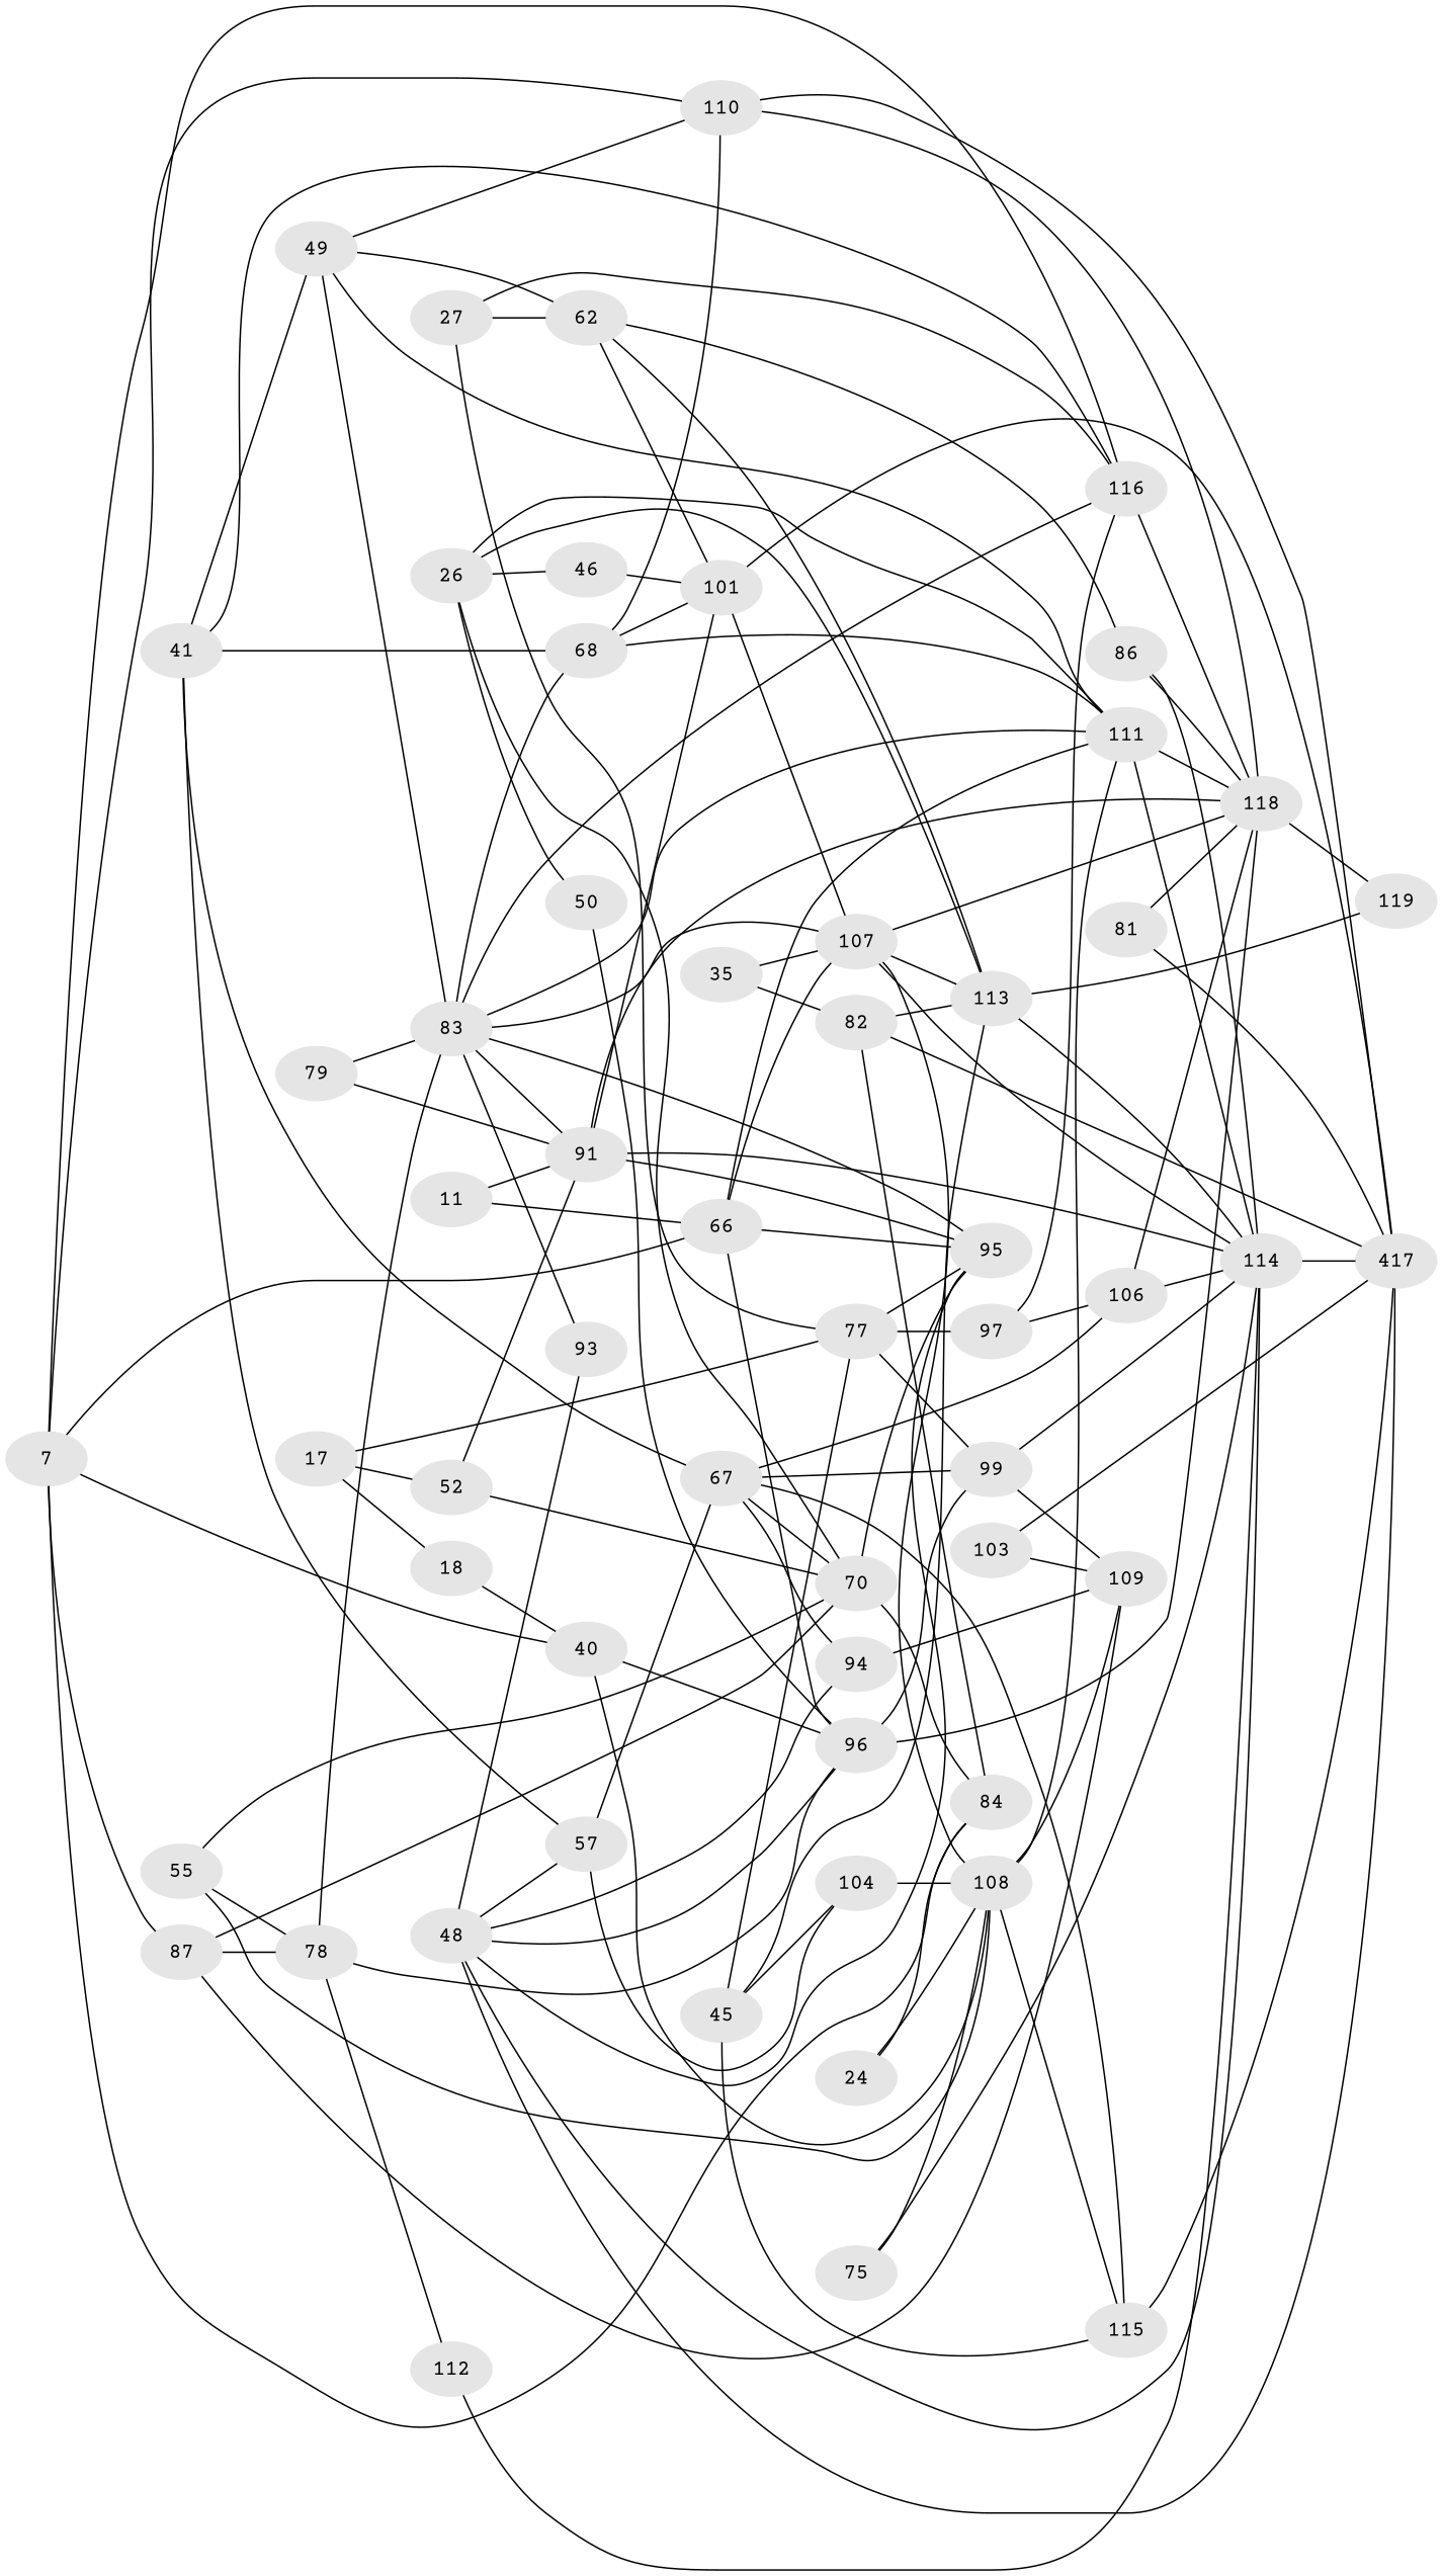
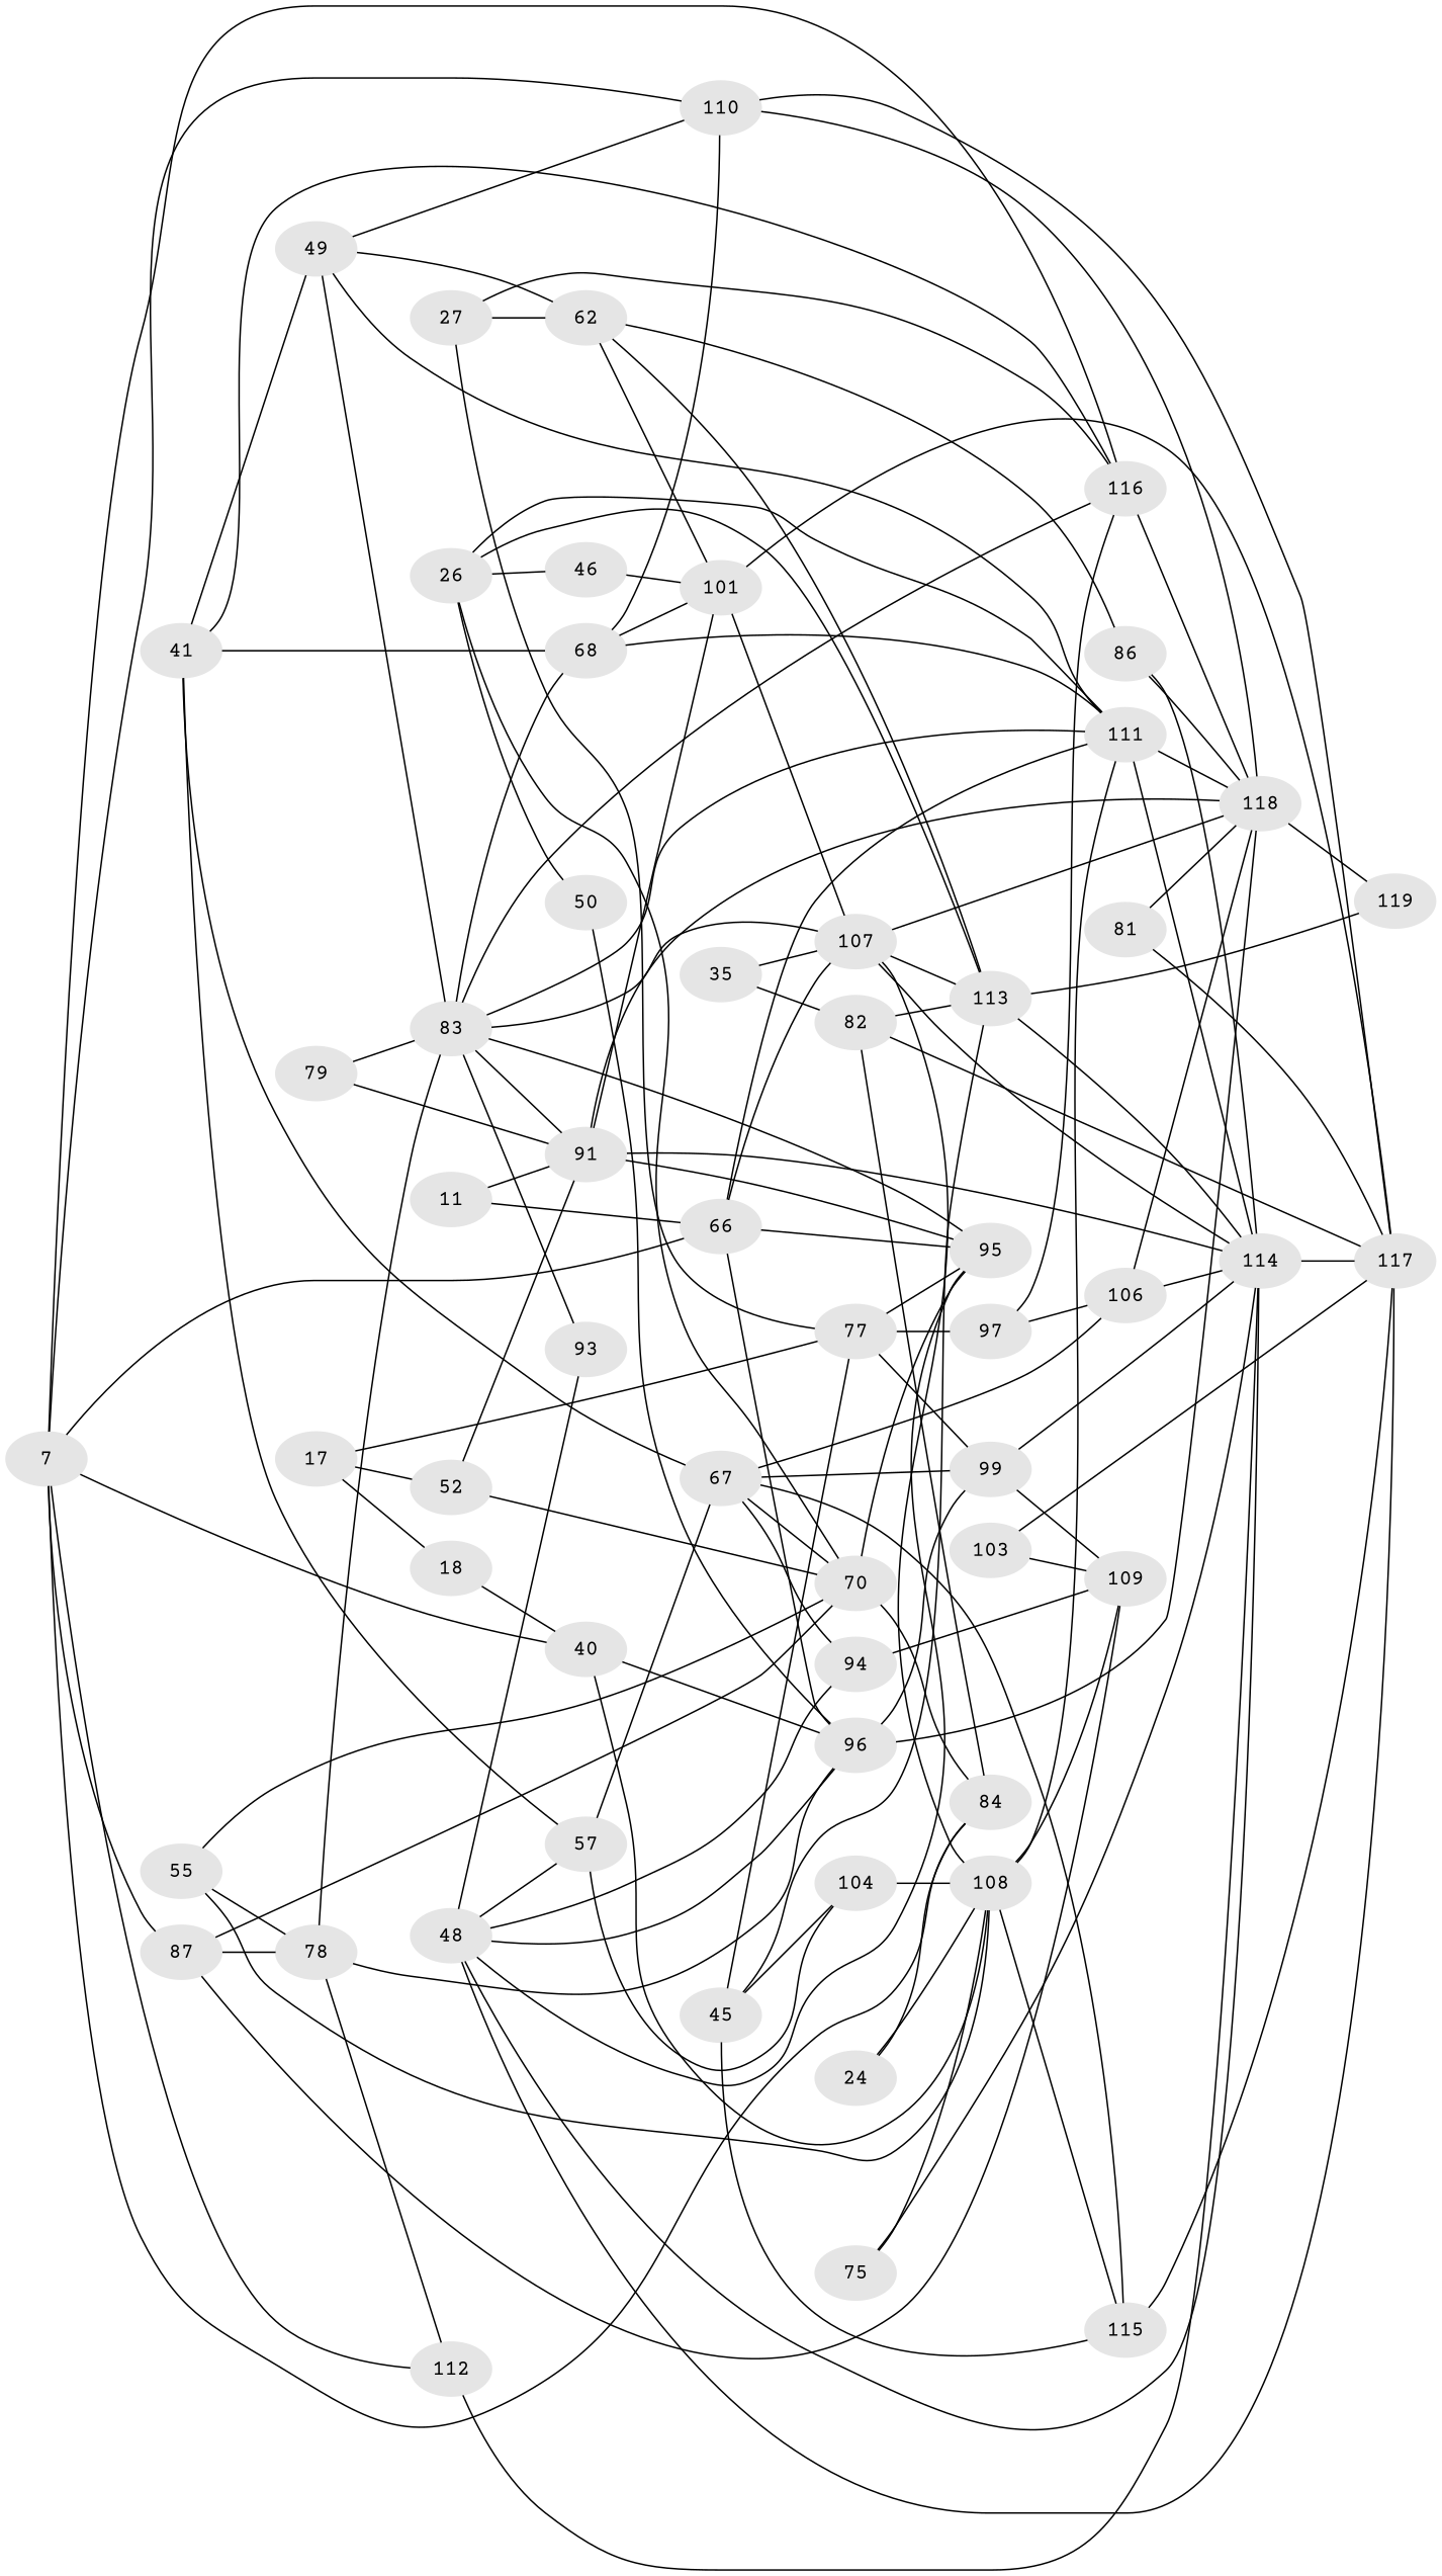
  graph {
    fontname="Courier Prime"
    rankdir=LR
    node [color=gray90 fontname="Courier Prime" style=filled]
    edge [fontname="Courier Prime"]
    7 [super="+4"]
    40
    n3 [label=87]
    66 [super="+6"]
    84 [super="+3"]
    110 [super="+21+89"]
    112
    116 [super="+36"]
    108 [super="+92"]
    96 [super="+54+20"]
    70 [super="+56"]
    78 [super="+5+15"]
    109 [super="+31"]
    111 [super="+30+44+88"]
    107 [super="+28+73"]
    95 [super="+69"]
-   117 [super="+29+102" label=417]
+   117 [super="+29+102"]
    118 [super="+13+87"]
    114 [super="+14+100+105"]
    11
    91 [super="+59"]
    101 [super="+8+53+85"]
    17
    18
    52
    77 [super="+9"]
    99 [super="+60+64"]
    97
    24
    115 [super="+72"]
    26
    46
    50
    113 [super="+34"]
    119
    62 [super="+43"]
    86
    27
    35
    82
    49 [super="+22"]
    83 [super="+63+80"]
    41
    57
    67 [super="+23"]
    68 [super="+58"]
    104
    94
    106 [super="+51+98"]
    45
    48 [super="+42"]
    93
    55
    75
    79
    81
    103
    7 -- 40
    7 -- n3
    7 -- 66 [weight=2]
    7 -- 84
    7 -- 110
+   7 -- 112
    7 -- 116
    40 -- 108
    40 -- 96
    n3 -- 70
    n3 -- 78 [weight=2]
    n3 -- 109
    66 -- 96
    66 -- 111
    66 -- 107
    66 -- 95 [weight=2]
    110 -- 117
    110 -- 118
    112 -- 114
    116 -- 118 [weight=3]
    108 -- 109
    108 -- 111
    108 -- 115
    96 -- 118 [weight=3]
    96 -- 99
    70 -- 84
    70 -- 95
    78 -- 112
    78 -- 96
    78 -- 83
    111 -- 118 [weight=3]
    111 -- 114 [weight=2]
    107 -- 108 [weight=3]
    107 -- 118 [weight=2]
    107 -- 114
    107 -- 113
    118 -- 119
    114 -- 117 [weight=2]
    11 -- 66
    11 -- 91
    91 -- 95
    91 -- 118
    91 -- 114 [weight=2]
    91 -- 101 [weight=2]
    101 -- 107 [weight=2]
    101 -- 117
    17 -- 18
    17 -- 52
    17 -- 77 [weight=2]
    18 -- 40
    52 -- 70
    52 -- 91
    77 -- 95
    77 -- 99 [weight=2]
    77 -- 97
    99 -- 109 [weight=2]
    99 -- 114
    97 -- 116
    97 -- 106
    24 -- 84
    24 -- 108
    115 -- 117
    26 -- 70 [weight=2]
    26 -- 111
    26 -- 46
    26 -- 50
    26 -- 113
    46 -- 101
    50 -- 96
    113 -- 114
    113 -- 119
    62 -- 101 [weight=2]
    62 -- 113
    62 -- 86
    86 -- 118
    86 -- 114
    27 -- 116
    27 -- 77 [weight=2]
    27 -- 62
    35 -- 107 [weight=2]
    35 -- 82
    82 -- 84
    82 -- 117
    82 -- 113
    49 -- 110 [weight=2]
    49 -- 111
    49 -- 62 [weight=2]
    49 -- 83
    83 -- 116
    83 -- 111
    83 -- 107 [weight=2]
    83 -- 95
    83 -- 91
    83 -- 68
    83 -- 93
    41 -- 116
    41 -- 49
    41 -- 57
    41 -- 67
    41 -- 68 [weight=2]
    57 -- 67
    57 -- 104
    67 -- 70
    67 -- 99 [weight=2]
    67 -- 115
    67 -- 94
    67 -- 106
    68 -- 110
    68 -- 111
    68 -- 101
    104 -- 108
    94 -- 109
    106 -- 118
    106 -- 114 [weight=3]
    45 -- 77
    45 -- 115 [weight=2]
    45 -- 113 [weight=2]
    45 -- 104
    48 -- 96
    48 -- 95
    48 -- 117
    48 -- 114
    48 -- 57 [weight=2]
    48 -- 94
    48 -- 93
    55 -- 108
    55 -- 70
    55 -- 78
    75 -- 108
    75 -- 114 [weight=2]
    79 -- 91
    79 -- 83
    81 -- 117
    81 -- 118
    103 -- 109
    103 -- 117
  }
